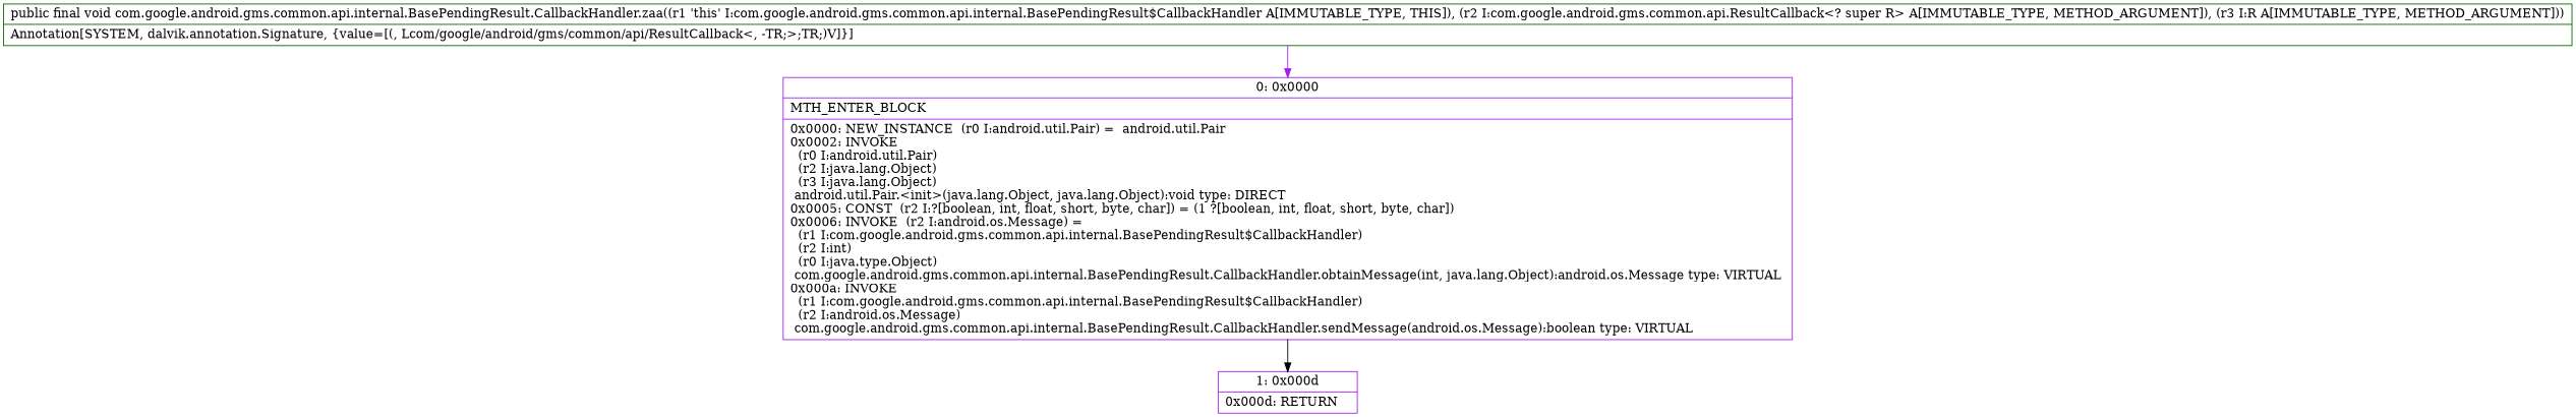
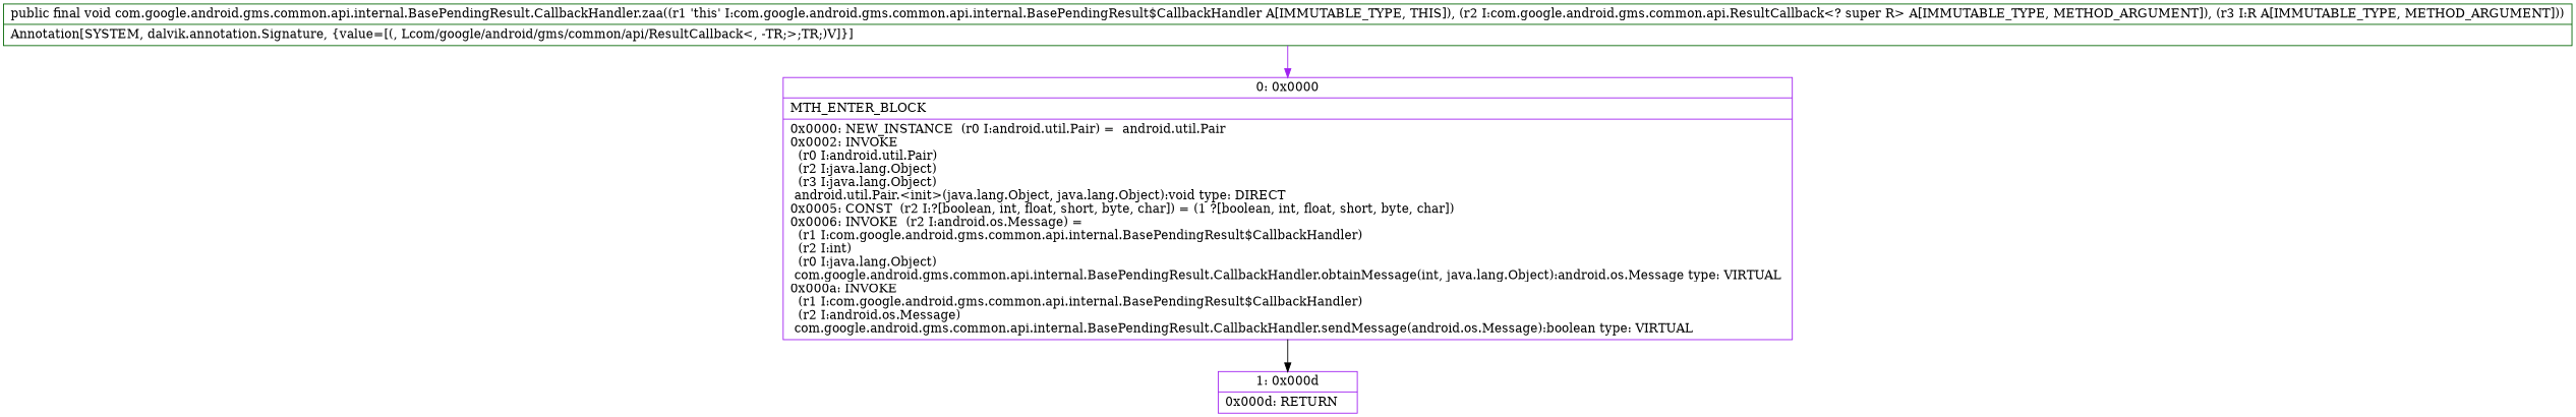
  digraph {
    node [shape=record color=purple]
-   n1 [label="{0\:\ 0x0000|MTH_ENTER_BLOCK\l|0x0000: NEW_INSTANCE  (r0 I:android.util.Pair) =  android.util.Pair \l0x0002: INVOKE  \l  (r0 I:android.util.Pair)\l  (r2 I:java.lang.Object)\l  (r3 I:java.lang.Object)\l android.util.Pair.\<init\>(java.lang.Object, java.lang.Object):void type: DIRECT \l0x0005: CONST  (r2 I:?[boolean, int, float, short, byte, char]) = (1 ?[boolean, int, float, short, byte, char]) \l0x0006: INVOKE  (r2 I:android.os.Message) = \l  (r1 I:com.google.android.gms.common.api.internal.BasePendingResult$CallbackHandler)\l  (r2 I:int)\l  (r0 I:java.type.Object)\l com.google.android.gms.common.api.internal.BasePendingResult.CallbackHandler.obtainMessage(int, java.lang.Object):android.os.Message type: VIRTUAL \l0x000a: INVOKE  \l  (r1 I:com.google.android.gms.common.api.internal.BasePendingResult$CallbackHandler)\l  (r2 I:android.os.Message)\l com.google.android.gms.common.api.internal.BasePendingResult.CallbackHandler.sendMessage(android.os.Message):boolean type: VIRTUAL \l}"]
+   n1 [label="{0\:\ 0x0000|MTH_ENTER_BLOCK\l|0x0000: NEW_INSTANCE  (r0 I:android.util.Pair) =  android.util.Pair \l0x0002: INVOKE  \l  (r0 I:android.util.Pair)\l  (r2 I:java.lang.Object)\l  (r3 I:java.lang.Object)\l android.util.Pair.\<init\>(java.lang.Object, java.lang.Object):void type: DIRECT \l0x0005: CONST  (r2 I:?[boolean, int, float, short, byte, char]) = (1 ?[boolean, int, float, short, byte, char]) \l0x0006: INVOKE  (r2 I:android.os.Message) = \l  (r1 I:com.google.android.gms.common.api.internal.BasePendingResult$CallbackHandler)\l  (r2 I:int)\l  (r0 I:java.lang.Object)\l com.google.android.gms.common.api.internal.BasePendingResult.CallbackHandler.obtainMessage(int, java.lang.Object):android.os.Message type: VIRTUAL \l0x000a: INVOKE  \l  (r1 I:com.google.android.gms.common.api.internal.BasePendingResult$CallbackHandler)\l  (r2 I:android.os.Message)\l com.google.android.gms.common.api.internal.BasePendingResult.CallbackHandler.sendMessage(android.os.Message):boolean type: VIRTUAL \l}"]
    n2 [label="{1\:\ 0x000d|0x000d: RETURN   \l}"]
    n3 [label="{public final void com.google.android.gms.common.api.internal.BasePendingResult.CallbackHandler.zaa((r1 'this' I:com.google.android.gms.common.api.internal.BasePendingResult$CallbackHandler A[IMMUTABLE_TYPE, THIS]), (r2 I:com.google.android.gms.common.api.ResultCallback\<? super R\> A[IMMUTABLE_TYPE, METHOD_ARGUMENT]), (r3 I:R A[IMMUTABLE_TYPE, METHOD_ARGUMENT]))  | Annotation[SYSTEM, dalvik.annotation.Signature, \{value=[(, Lcom\/google\/android\/gms\/common\/api\/ResultCallback\<, \-TR;\>;TR;)V]\}]\l}" color=darkgreen]
    n1 -> n2 [color=black]
    n3 -> n1 [color=purple]
  }
